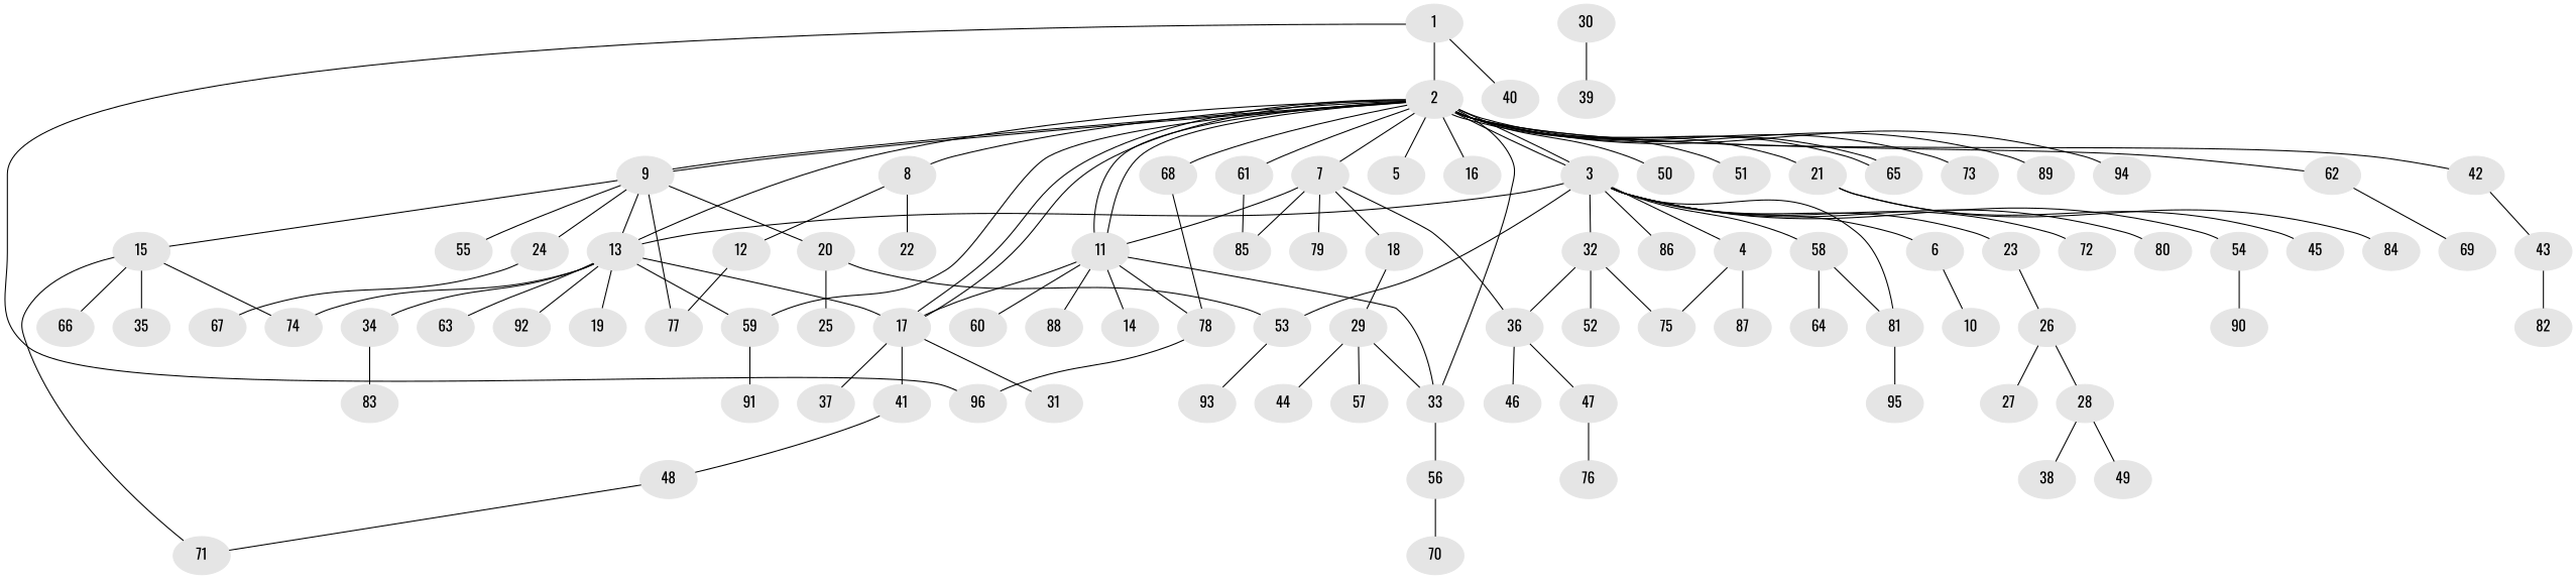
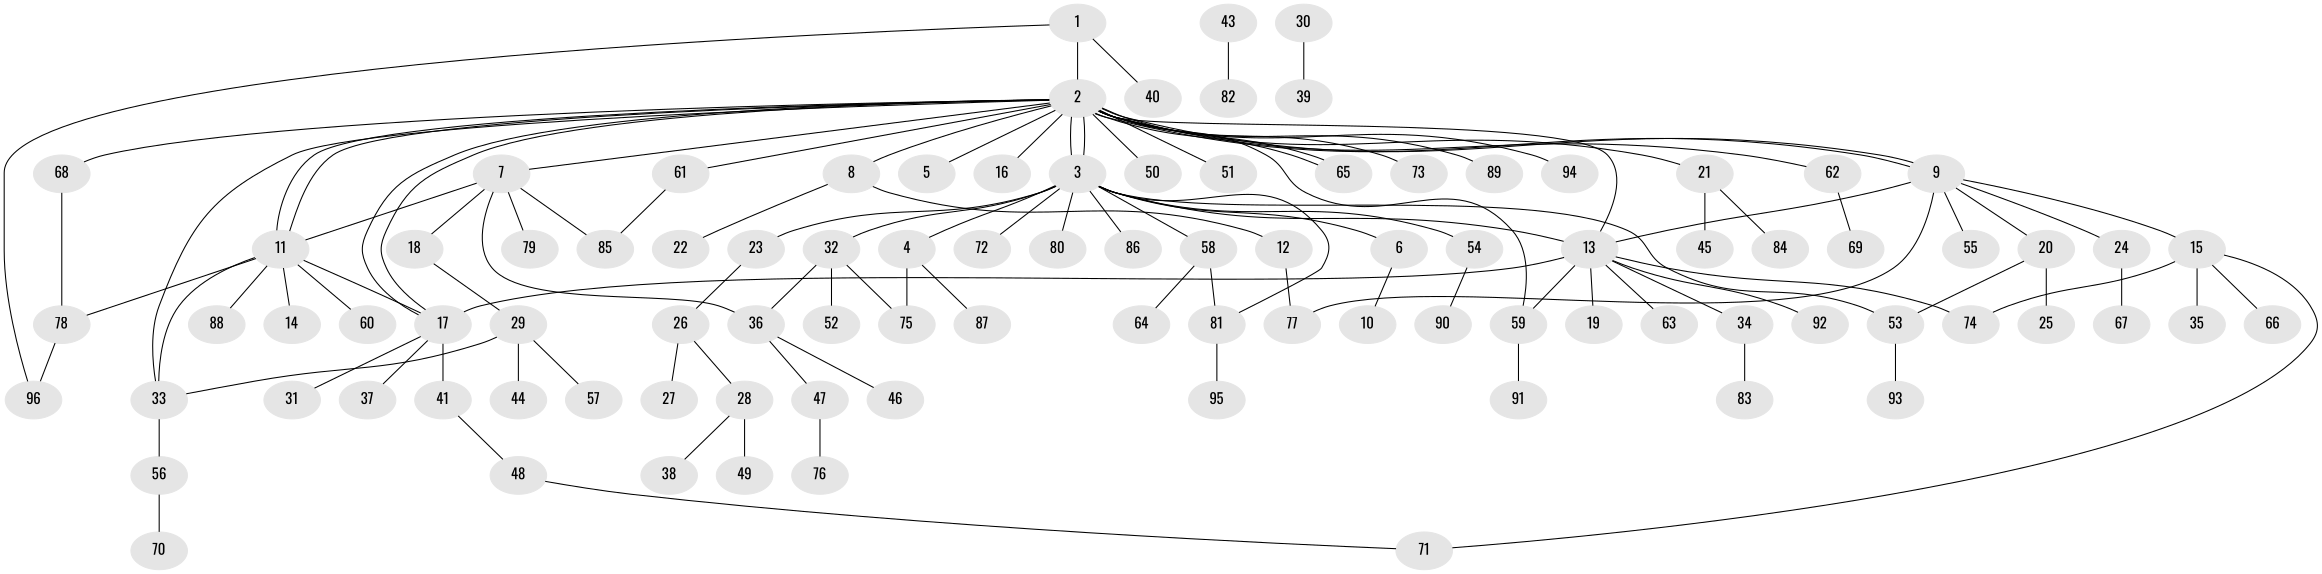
  graph {
    fontname=Oswald
    node [color=gray90 fontname=Oswald style=filled]
    edge [fontname=Oswald]
    1
    2
    40
    96
    3
    5
    7
    8
    9
    11
    13
    16
    17
    21
    33
-   42
    50
    51
    59
    61
    62
    65
    68
    73
    89
    94
    4
    6
    23
    32
    53
    54
    58
    72
    80
    81
    86
    18
    36
    79
    85
    12
    22
    15
    20
    24
    55
    77
    14
    60
    78
    88
    19
    34
    63
    74
    92
    31
    37
    41
    45
    84
    56
    43
    91
    69
    75
    87
    10
    26
    52
    93
    90
    64
    95
    29
    46
    47
    35
    66
    71
    25
    67
    30
    39
    83
    48
    44
    57
    27
    28
    38
    49
    70
    76
    82
    1 -- 2
    1 -- 40
    1 -- 96
    2 -- 3
    2 -- 3
    2 -- 5
    2 -- 7
    2 -- 8
    2 -- 9
    2 -- 9
    2 -- 11
    2 -- 11
    2 -- 13
    2 -- 16
    2 -- 17
    2 -- 17
    2 -- 21
    2 -- 33
-   2 -- 42
    2 -- 50
    2 -- 51
    2 -- 59
    2 -- 61
    2 -- 62
    2 -- 65
    2 -- 65
    2 -- 68
    2 -- 73
    2 -- 89
    2 -- 94
    3 -- 13
    3 -- 4
    3 -- 6
    3 -- 23
    3 -- 32
    3 -- 53
    3 -- 54
    3 -- 58
    3 -- 72
    3 -- 80
    3 -- 81
    3 -- 86
    7 -- 11
    7 -- 18
    7 -- 36
    7 -- 79
    7 -- 85
    8 -- 12
    8 -- 22
    9 -- 13
    9 -- 15
    9 -- 20
    9 -- 24
    9 -- 55
    9 -- 77
    11 -- 17
    11 -- 33
    11 -- 14
    11 -- 60
    11 -- 78
    11 -- 88
    13 -- 17
    13 -- 59
    13 -- 19
    13 -- 34
    13 -- 63
    13 -- 74
    13 -- 92
    17 -- 31
    17 -- 37
    17 -- 41
    21 -- 45
    21 -- 84
    33 -- 56
-   42 -- 43
    59 -- 91
    61 -- 85
    62 -- 69
    68 -- 78
    4 -- 75
    4 -- 87
    6 -- 10
    23 -- 26
    32 -- 36
    32 -- 75
    32 -- 52
    53 -- 93
    54 -- 90
    58 -- 81
    58 -- 64
    81 -- 95
    18 -- 29
    36 -- 46
    36 -- 47
    12 -- 77
    15 -- 74
    15 -- 35
    15 -- 66
    15 -- 71
    20 -- 53
    20 -- 25
    24 -- 67
    78 -- 96
    34 -- 83
    41 -- 48
    56 -- 70
    43 -- 82
    26 -- 27
    26 -- 28
    29 -- 33
    29 -- 44
    29 -- 57
    47 -- 76
    30 -- 39
    48 -- 71
    28 -- 38
    28 -- 49
  }
